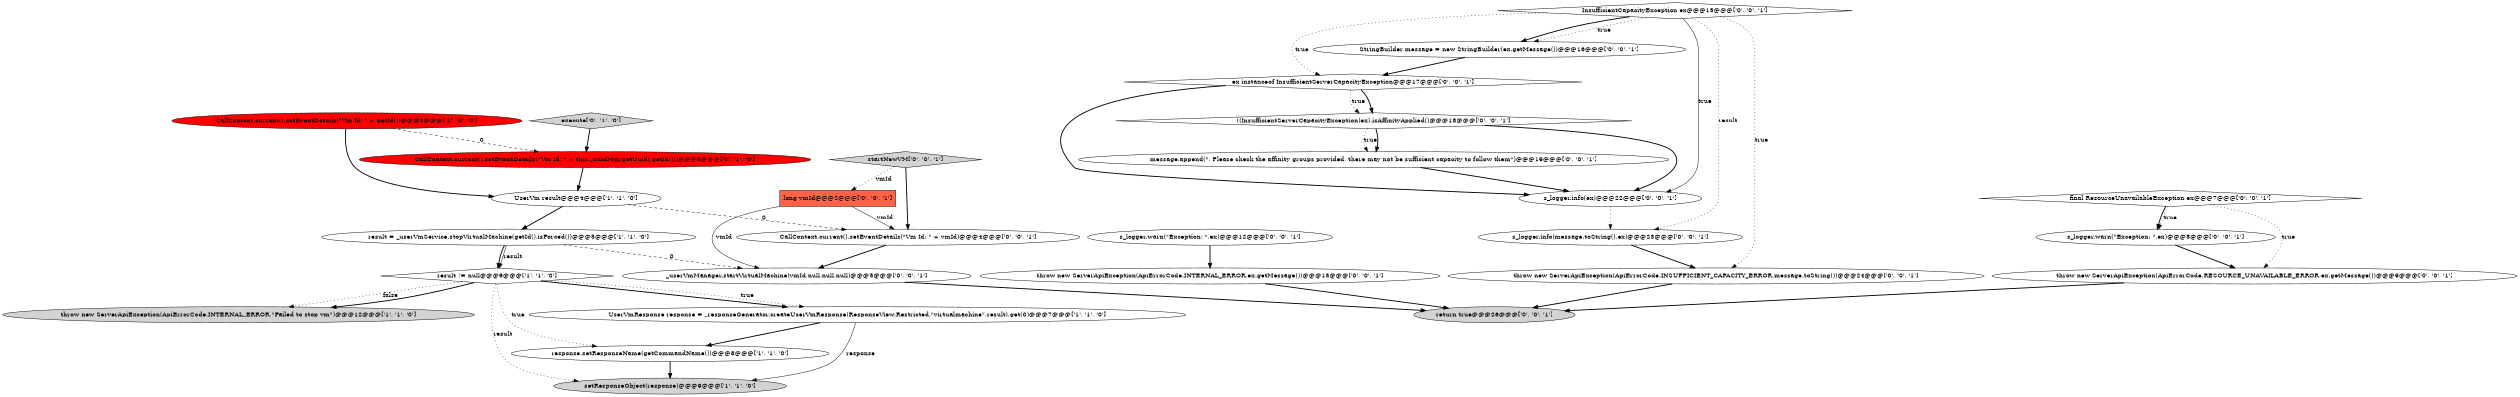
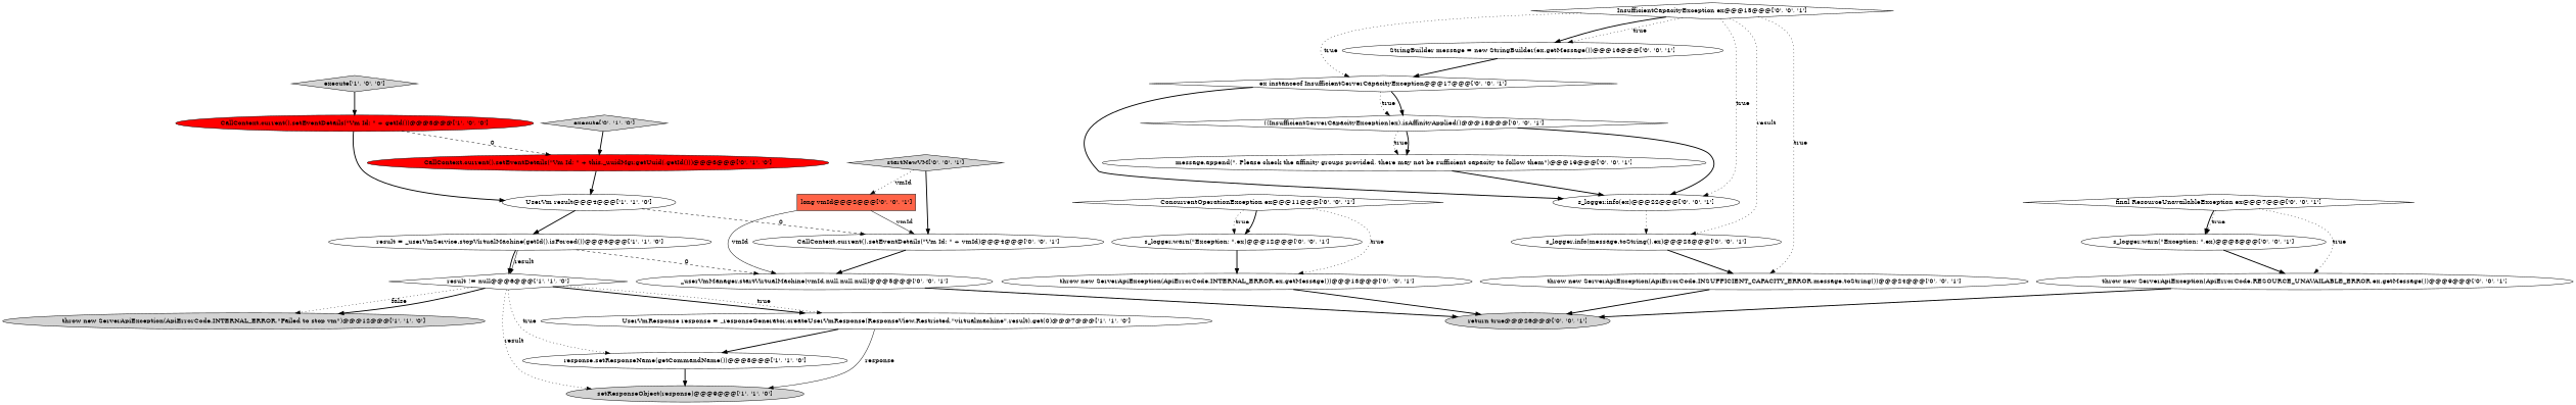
  digraph {
    node [fillcolor=white shape=ellipse style=filled]
    edge [style=bold]
    n1 [label="UserVm result@@@4@@@['1', '1', '0']"]
    n2 [label="CallContext.current().setEventDetails(\"Vm Id: \" + vmId)@@@4@@@['0', '0', '1']"]
    n3 [label="result = _userVmService.stopVirtualMachine(getId(),isForced())@@@5@@@['1', '1', '0']"]
    n4 [label="_userVmManager.startVirtualMachine(vmId,null,null,null)@@@5@@@['0', '0', '1']"]
    n5 [label="result != null@@@6@@@['1', '1', '0']" shape=diamond]
    n6 [label="s_logger.warn(\"Exception: \",ex)@@@12@@@['0', '0', '1']"]
    n7 [label="throw new ServerApiException(ApiErrorCode.INTERNAL_ERROR,ex.getMessage())@@@13@@@['0', '0', '1']"]
    n8 [fillcolor=lightgray label="return true@@@26@@@['0', '0', '1']"]
    n9 [label="response.setResponseName(getCommandName())@@@8@@@['1', '1', '0']"]
    n10 [fillcolor=lightgray label="setResponseObject(response)@@@9@@@['1', '1', '0']"]
    n11 [label="s_logger.info(message.toString(),ex)@@@23@@@['0', '0', '1']"]
    n12 [label="throw new ServerApiException(ApiErrorCode.INSUFFICIENT_CAPACITY_ERROR,message.toString())@@@24@@@['0', '0', '1']"]
    n13 [label="s_logger.info(ex)@@@22@@@['0', '0', '1']"]
    n14 [fillcolor=red label="CallContext.current().setEventDetails(\"Vm Id: \" + getId())@@@3@@@['1', '0', '0']"]
    n15 [fillcolor=red label="CallContext.current().setEventDetails(\"Vm Id: \" + this._uuidMgr.getUuid(,getId()))@@@3@@@['0', '1', '0']"]
    n16 [label="ex instanceof InsufficientServerCapacityException@@@17@@@['0', '0', '1']" shape=diamond]
    n17 [label="((InsufficientServerCapacityException)ex).isAffinityApplied()@@@18@@@['0', '0', '1']" shape=diamond]
    n18 [label="message.append(\", Please check the affinity groups provided, there may not be sufficient capacity to follow them\")@@@19@@@['0', '0', '1']"]
    n19 [label="s_logger.warn(\"Exception: \",ex)@@@8@@@['0', '0', '1']"]
    n20 [label="throw new ServerApiException(ApiErrorCode.RESOURCE_UNAVAILABLE_ERROR,ex.getMessage())@@@9@@@['0', '0', '1']"]
    n21 [label="UserVmResponse response = _responseGenerator.createUserVmResponse(ResponseView.Restricted,\"virtualmachine\",result).get(0)@@@7@@@['1', '1', '0']"]
    n22 [label="final ResourceUnavailableException ex@@@7@@@['0', '0', '1']" shape=diamond]
    n23 [fillcolor=tomato label="long vmId@@@2@@@['0', '0', '1']" shape=box]
+   n24 [label="ConcurrentOperationException ex@@@11@@@['0', '0', '1']" shape=diamond]
    n25 [label="InsufficientCapacityException ex@@@15@@@['0', '0', '1']" shape=diamond]
    n26 [label="StringBuilder message = new StringBuilder(ex.getMessage())@@@16@@@['0', '0', '1']"]
+   n27 [fillcolor=lightgray label="execute['1', '0', '0']" shape=diamond]
    n28 [fillcolor=lightgray label="throw new ServerApiException(ApiErrorCode.INTERNAL_ERROR,\"Failed to stop vm\")@@@12@@@['1', '1', '0']"]
    n29 [fillcolor=lightgray label="execute['0', '1', '0']" shape=diamond]
    n30 [fillcolor=lightgray label="startNewVM['0', '0', '1']" shape=diamond]
    n1 -> n2 [label=0 style=dashed]
    n1 -> n3
    n2 -> n4
    n3 -> n4 [label=0 style=dashed]
    n3 -> n5
    n3 -> n5 [label=result style=solid]
    n4 -> n8
    n5 -> n9 [label=true style=dotted]
    n5 -> n10 [label=result style=dotted]
    n5 -> n21
    n5 -> n21 [label=true style=dotted]
    n5 -> n28 [label=false style=dotted]
    n5 -> n28
    n6 -> n7
    n7 -> n8
    n9 -> n10
    n11 -> n12
    n12 -> n8
    n13 -> n11 [style=dotted]
    n14 -> n1
    n14 -> n15 [label=0 style=dashed]
    n15 -> n1
    n16 -> n13
    n16 -> n17
    n16 -> n17 [label=true style=dotted]
    n17 -> n13
    n17 -> n18 [label=true style=dotted]
    n17 -> n18
    n18 -> n13
    n19 -> n20
    n20 -> n8
    n21 -> n9
    n21 -> n10 [label=response style=solid]
    n22 -> n19 [label=true style=dotted]
    n22 -> n19
    n22 -> n20 [label=true style=dotted]
    n23 -> n2 [label=vmId style=solid]
    n23 -> n4 [label=vmId style=solid]
+   n24 -> n6
+   n24 -> n6 [label=true style=dotted]
+   n24 -> n7 [label=true style=dotted]
    n25 -> n11 [label=result style=dotted]
    n25 -> n12 [label=true style=dotted]
-   n25 -> n13 [label=true style=solid]
+   n25 -> n13 [label=true style=dotted]
    n25 -> n16 [label=true style=dotted]
    n25 -> n26
    n25 -> n26 [label=true style=dotted]
    n26 -> n16
+   n27 -> n14
    n29 -> n15
    n30 -> n2
    n30 -> n23 [label=vmId style=dotted]
  }
